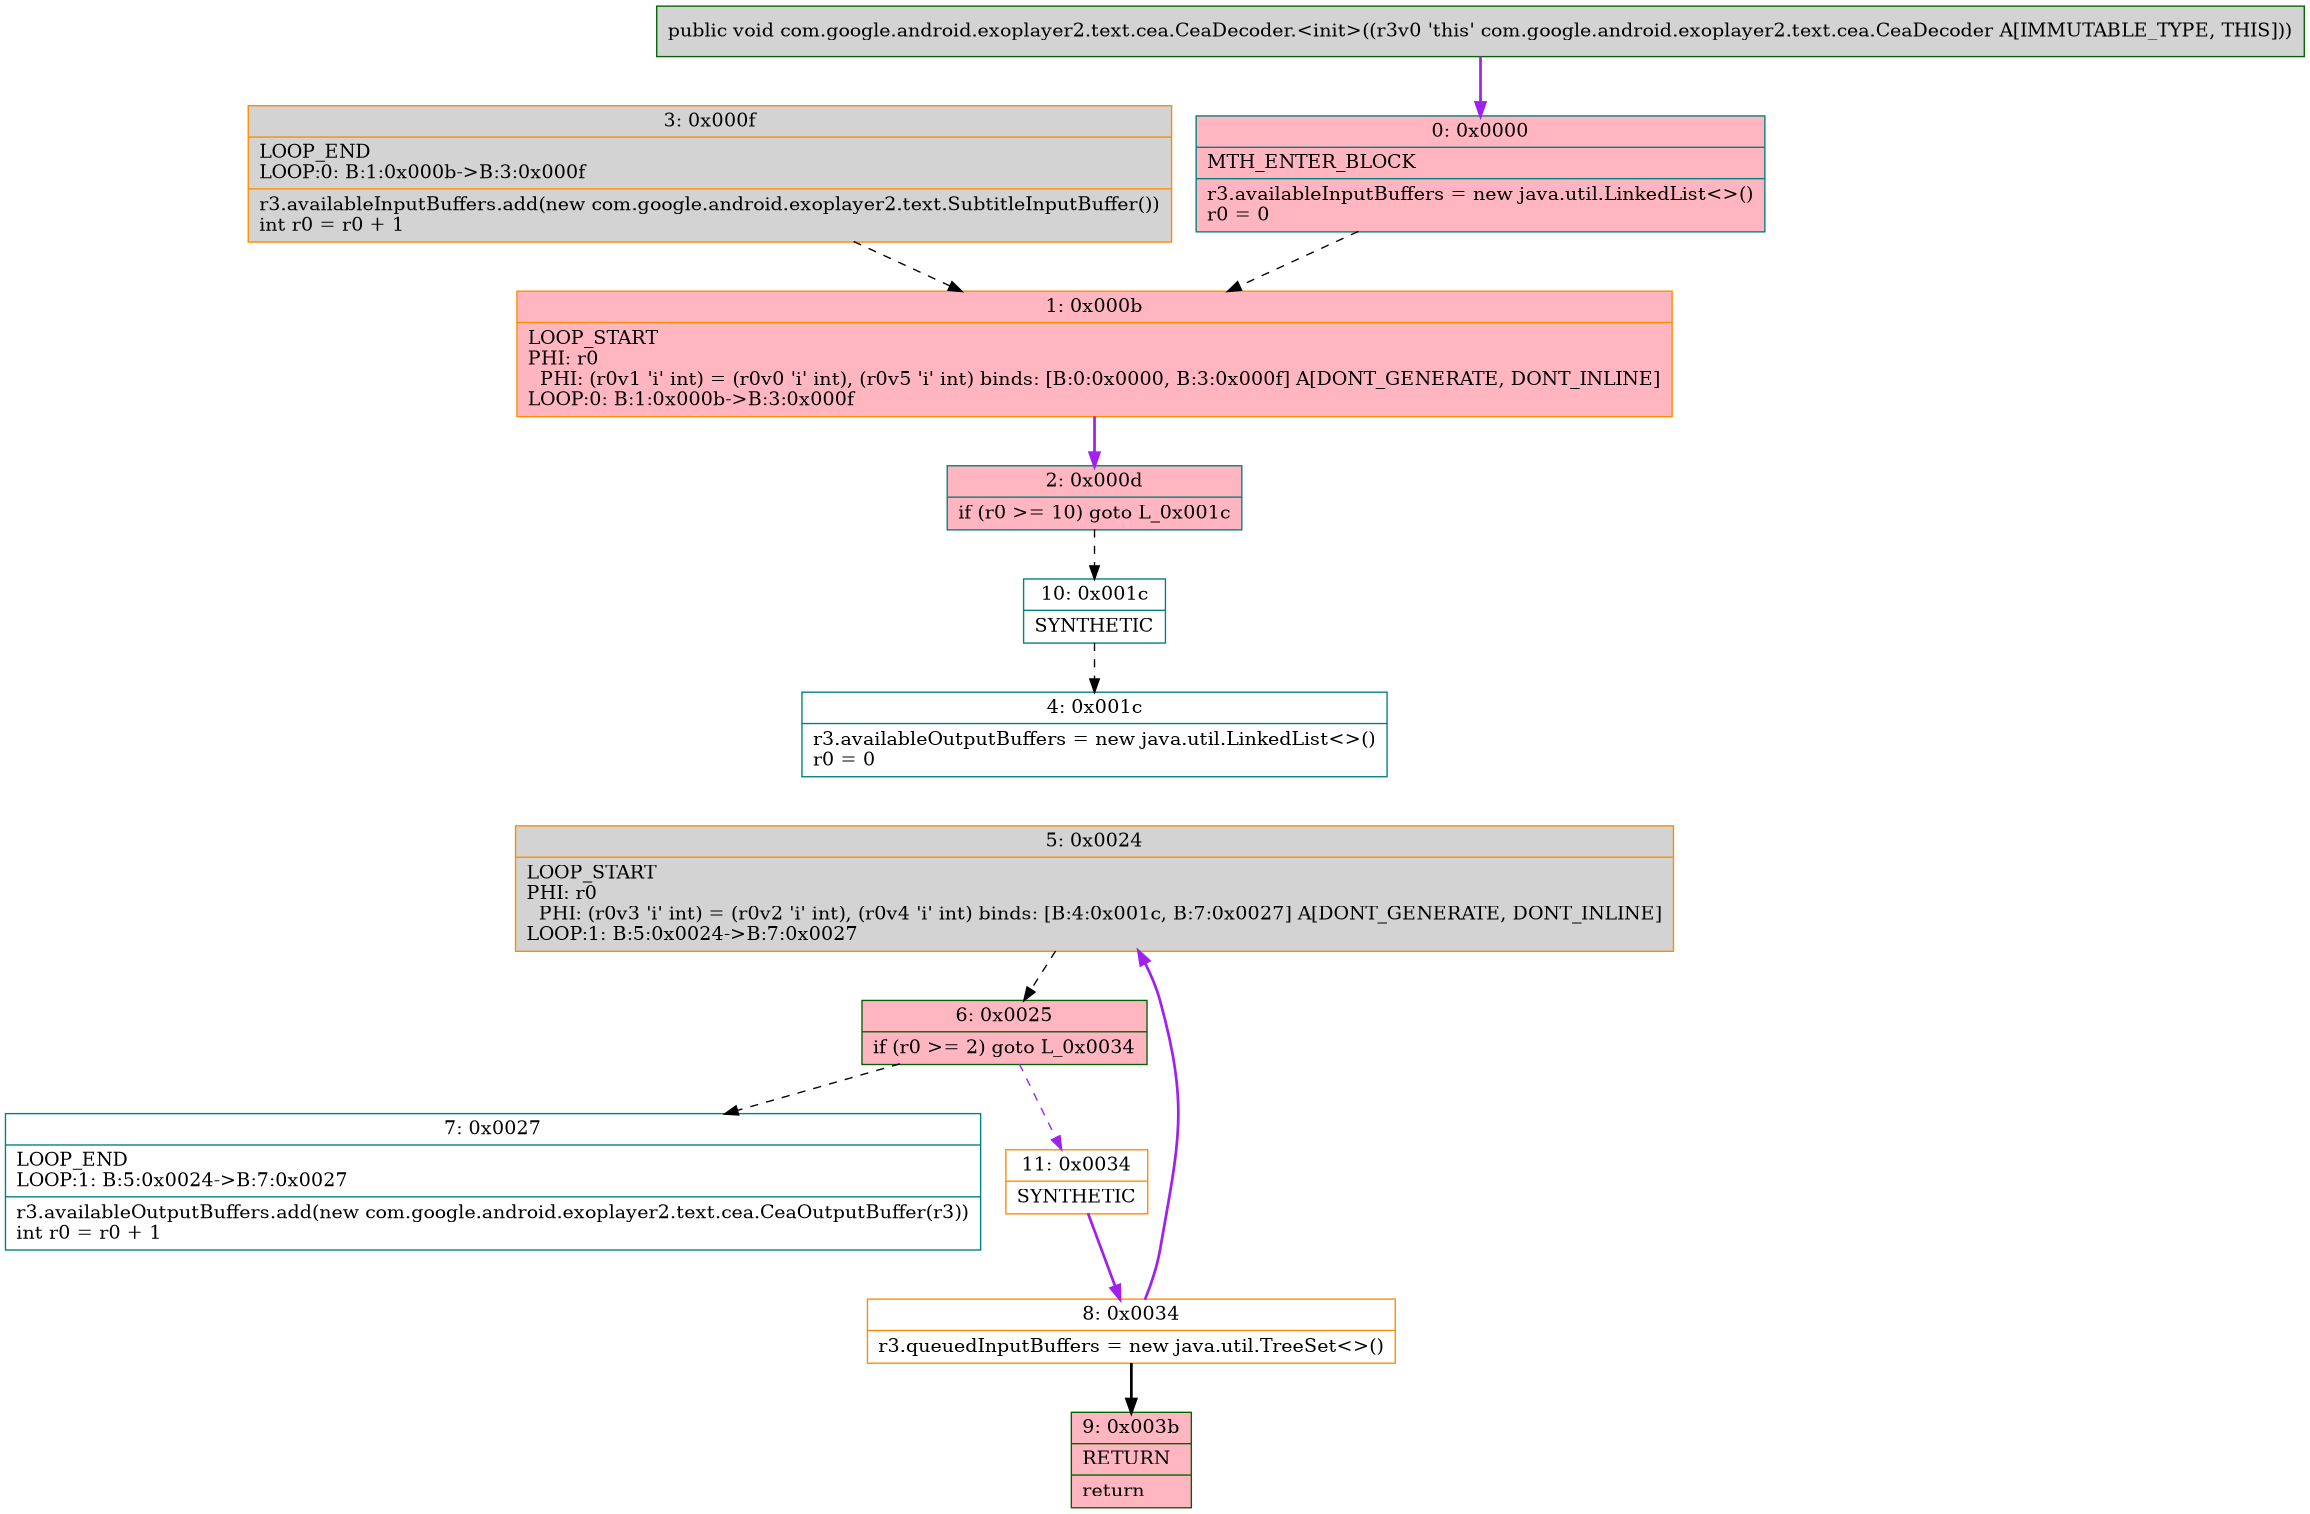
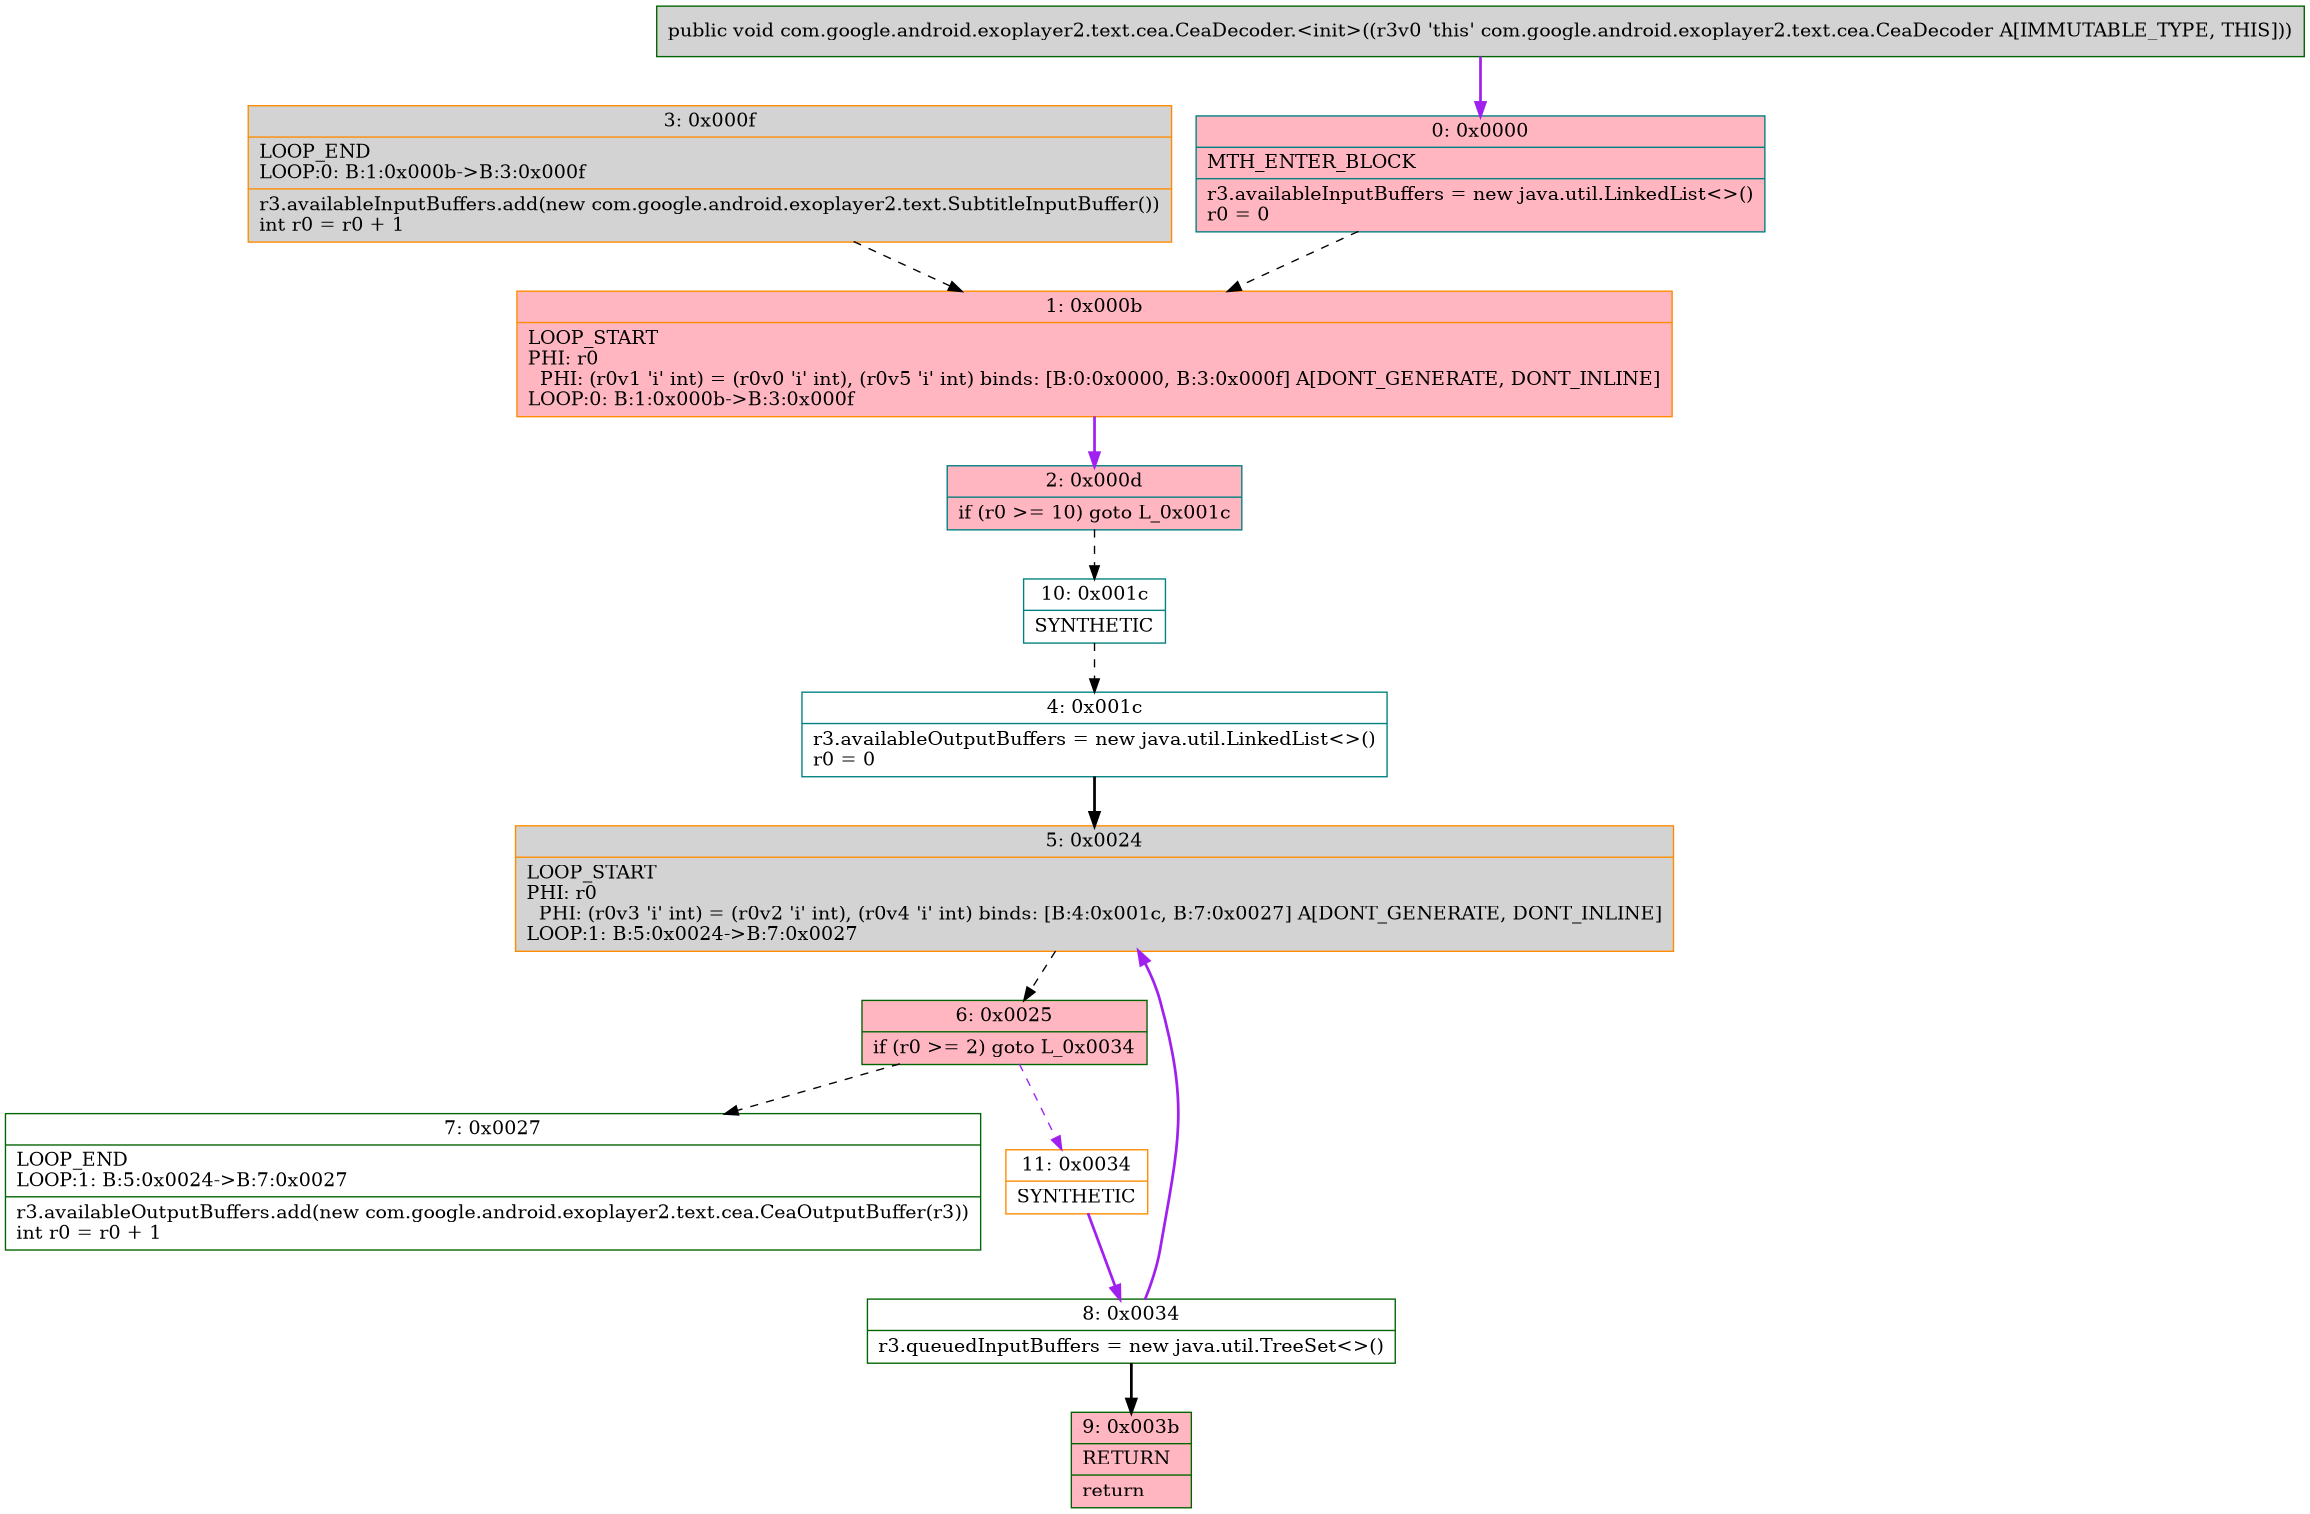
  digraph {
    node [color=darkorange fillcolor=lightpink shape=record style=filled]
    edge [color=black style=dashed]
    n1 [color=teal label="{0\:\ 0x0000|MTH_ENTER_BLOCK\l|r3.availableInputBuffers = new java.util.LinkedList\<\>()\lr0 = 0\l}"]
    n2 [label="{1\:\ 0x000b|LOOP_START\lPHI: r0 \l  PHI: (r0v1 'i' int) = (r0v0 'i' int), (r0v5 'i' int) binds: [B:0:0x0000, B:3:0x000f] A[DONT_GENERATE, DONT_INLINE]\lLOOP:0: B:1:0x000b\-\>B:3:0x000f\l}"]
    n3 [color=teal label="{2\:\ 0x000d|if (r0 \>= 10) goto L_0x001c\l}"]
    n4 [color=teal fillcolor=white label="{10\:\ 0x001c|SYNTHETIC\l}"]
    n5 [fillcolor=lightgrey label="{3\:\ 0x000f|LOOP_END\lLOOP:0: B:1:0x000b\-\>B:3:0x000f\l|r3.availableInputBuffers.add(new com.google.android.exoplayer2.text.SubtitleInputBuffer())\lint r0 = r0 + 1\l}"]
    n6 [color=teal fillcolor=white label="{4\:\ 0x001c|r3.availableOutputBuffers = new java.util.LinkedList\<\>()\lr0 = 0\l}"]
    n7 [fillcolor=lightgrey label="{5\:\ 0x0024|LOOP_START\lPHI: r0 \l  PHI: (r0v3 'i' int) = (r0v2 'i' int), (r0v4 'i' int) binds: [B:4:0x001c, B:7:0x0027] A[DONT_GENERATE, DONT_INLINE]\lLOOP:1: B:5:0x0024\-\>B:7:0x0027\l}"]
    n8 [color=darkgreen label="{6\:\ 0x0025|if (r0 \>= 2) goto L_0x0034\l}"]
-   n9 [color=teal fillcolor=white label="{7\:\ 0x0027|LOOP_END\lLOOP:1: B:5:0x0024\-\>B:7:0x0027\l|r3.availableOutputBuffers.add(new com.google.android.exoplayer2.text.cea.CeaOutputBuffer(r3))\lint r0 = r0 + 1\l}"]
+   n9 [color=darkgreen fillcolor=white label="{7\:\ 0x0027|LOOP_END\lLOOP:1: B:5:0x0024\-\>B:7:0x0027\l|r3.availableOutputBuffers.add(new com.google.android.exoplayer2.text.cea.CeaOutputBuffer(r3))\lint r0 = r0 + 1\l}"]
    n10 [fillcolor=white label="{11\:\ 0x0034|SYNTHETIC\l}"]
-   n11 [fillcolor=white label="{8\:\ 0x0034|r3.queuedInputBuffers = new java.util.TreeSet\<\>()\l}"]
+   n11 [color=darkgreen fillcolor=white label="{8\:\ 0x0034|r3.queuedInputBuffers = new java.util.TreeSet\<\>()\l}"]
    n12 [color=darkgreen label="{9\:\ 0x003b|RETURN\l|return\l}"]
    n13 [color=darkgreen fillcolor=lightgrey label="{public void com.google.android.exoplayer2.text.cea.CeaDecoder.\<init\>((r3v0 'this' com.google.android.exoplayer2.text.cea.CeaDecoder A[IMMUTABLE_TYPE, THIS])) }"]
    n1 -> n2
    n2 -> n3 [color=purple style=bold]
    n3 -> n4
    n4 -> n6
    n5 -> n2
+   n6 -> n7 [style=bold]
    n7 -> n8
    n8 -> n9
    n8 -> n10 [color=purple]
    n10 -> n11 [color=purple style=bold]
    n11 -> n7 [color=purple style=bold]
    n11 -> n12 [style=bold]
    n13 -> n1 [color=purple style=bold]
  }
